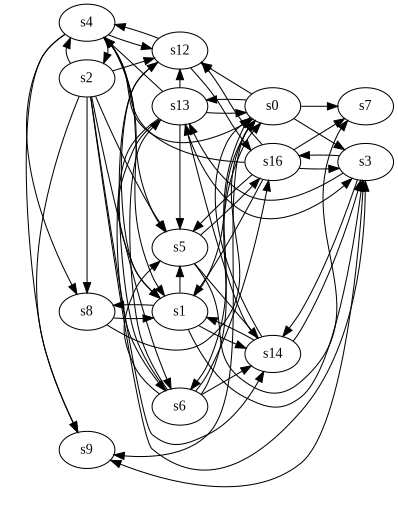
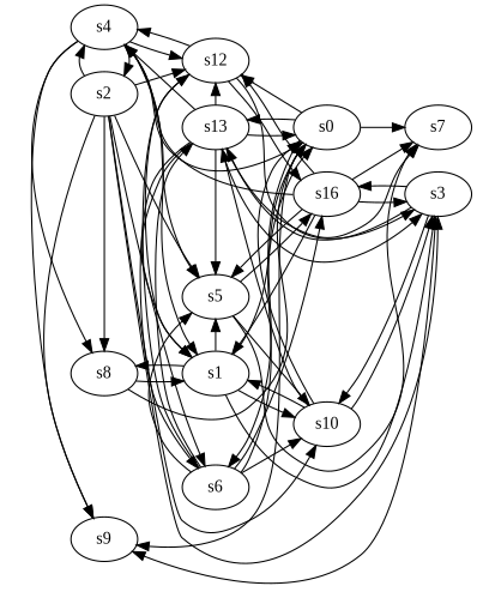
  digraph {
    fontname="Liberation Serif"
    rankdir=LR
    node [fontname="Liberation Serif" player=1]
    edge [fontname="Liberation Serif"]
    s0
    s6
    s7 [player=0]
    s9 [player=0]
    s12
    s13
    s5 [player=0]
-   s10 [label=s14]
+   s10
    n9 [label=s16 player=0]
    s1 [player=0]
    s3 [player=0]
    s4
    s8
    s2 [player=0]
    s0 -> s6 [constraint="time % 3 == 0"]
    s0 -> s7
    s0 -> s9 [constraint="!(time % 6 == 2)"]
    s0 -> s12 [constraint="time % 7 == 4"]
    s0 -> s13 [constraint="time == 1 || time == 10 || time == 11"]
    s6 -> s0 [constraint="time % 3 == 0 || time % 5 == 3"]
    s6 -> s12 [constraint="!(time % 3 == 2)"]
    s6 -> s13 [constraint="!(time % 6 == 0)"]
    s6 -> s5 [constraint="!(time % 5 == 3)"]
    s6 -> s10
    s6 -> n9 [constraint="time % 6 == 3"]
    s12 -> n9 [constraint="!(time % 5 == 0)"]
    s12 -> s1 [constraint="!(time % 5 == 0)"]
-   s0 -> s3 [constraint="time % 4 == 2 && time % 3 == 1"]
+   s12 -> s3 [constraint="time % 4 == 2 && time % 3 == 1"]
    s12 -> s4 [constraint="time % 4 == 0"]
    s13 -> s0
    s13 -> s6 [constraint="time % 5 == 4 || time % 5 == 1"]
+   s13 -> s7 [constraint="time % 3 == 2 || time % 2 == 1"]
    s13 -> s12 [constraint="time == 23 || time == 24"]
    s13 -> s5 [constraint="time % 3 == 0 || time % 4 == 0"]
    s13 -> s1 [constraint="time % 6 == 3"]
    s13 -> s3 [constraint="!(time % 6 == 4)"]
    s13 -> s4 [constraint="time % 7 == 0"]
    s5 -> s7 [constraint="time == 0 || time == 15"]
    s5 -> s10
    s5 -> n9
    s10 -> s0 [constraint="!(time % 6 == 2)"]
    s10 -> s13 [constraint="!(time % 6 == 4)"]
    s10 -> s1 [constraint="time % 4 == 3 && time % 5 == 0"]
    s10 -> s3 [constraint="time % 2 == 1 && time % 4 == 2"]
    n9 -> s7
    n9 -> s12 [constraint="!(time % 3 == 1)"]
    n9 -> s5 [constraint="time % 4 == 3 || time % 3 == 1"]
    n9 -> s1 [constraint="!(time % 2 == 0)"]
    n9 -> s3
    n9 -> s4 [constraint="time % 7 == 6"]
    s1 -> s0 [constraint="time % 2 == 0 || time % 2 == 1"]
    s1 -> s5 [constraint="time % 7 == 5"]
    s1 -> s10
    s1 -> s3 [constraint="time % 3 == 2 && time % 5 == 0"]
    s1 -> s8 [constraint="time == 8 || time == 12 || time == 17 || time == 22"]
    s3 -> s9 [constraint="time % 2 == 1 || time % 2 == 1"]
    s3 -> s13 [constraint="time % 4 == 1 && time % 5 == 0"]
    s3 -> s10 [constraint="time % 2 == 0 || time % 4 == 0"]
    s3 -> n9 [constraint="time == 11 || time == 17 || time == 21"]
    s4 -> s0 [constraint="time % 2 == 0 || time % 3 == 0"]
    s4 -> s9 [constraint="time % 8 == 3"]
    s4 -> s12
    s4 -> s5 [constraint="time % 2 == 0 && time % 5 == 2"]
    s4 -> s1 [constraint="time % 5 == 2"]
    s4 -> s8 [constraint="!(time % 6 == 4)"]
    s4 -> s2 [constraint="time % 7 == 6"]
    s8 -> s0 [constraint="time == 13 || time == 16 || time == 21"]
    s8 -> s1
    s2 -> s6 [constraint="time % 4 == 2"]
    s2 -> s9 [constraint="time % 2 == 0 && time % 5 == 3"]
    s2 -> s12
    s2 -> s5 [constraint="time % 4 == 2 && time % 5 == 3"]
    s2 -> s10 [constraint="time % 2 == 0 || time % 4 == 1"]
    s2 -> s3 [constraint="time % 3 == 2 || time % 4 == 0"]
    s2 -> s4 [constraint="time == 13 || time == 16 || time == 21 || time == 22 || time == 24"]
    s2 -> s8 [constraint="time == 3 || time == 6 || time == 12 || time == 13"]
  }
